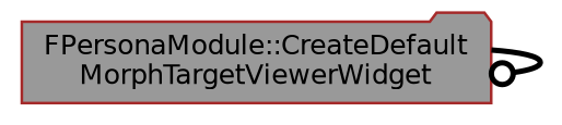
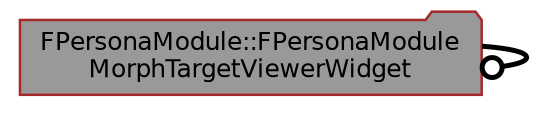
  digraph {
    rankdir=TB
-   n1 [color=brown fillcolor=grey60 fontcolor=black fontname=Helvetica fontsize=10 height=0.2 label="FPersonaModule::CreateDefault\lMorphTargetViewerWidget" shape=folder style=filled width=0.4]
+   n1 [color=brown fillcolor=grey60 fontcolor=black fontname=Helvetica fontsize=10 height=0.2 label="FPersonaModule::FPersonaModule\lMorphTargetViewerWidget" shape=folder style=filled width=0.4]
    n1 -> n1 [color=black fontname=Helvetica fontsize=10 labelfontname=Helvetica labelfontsize=10 style=bold arrowhead=odot]
  }
